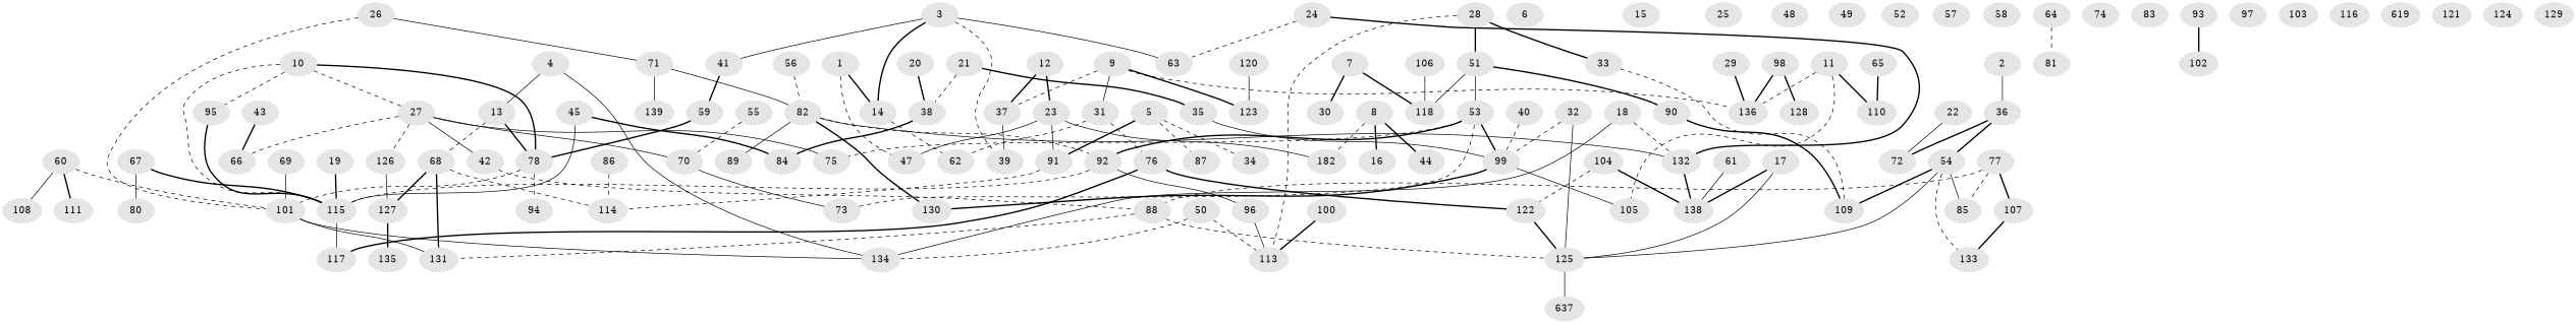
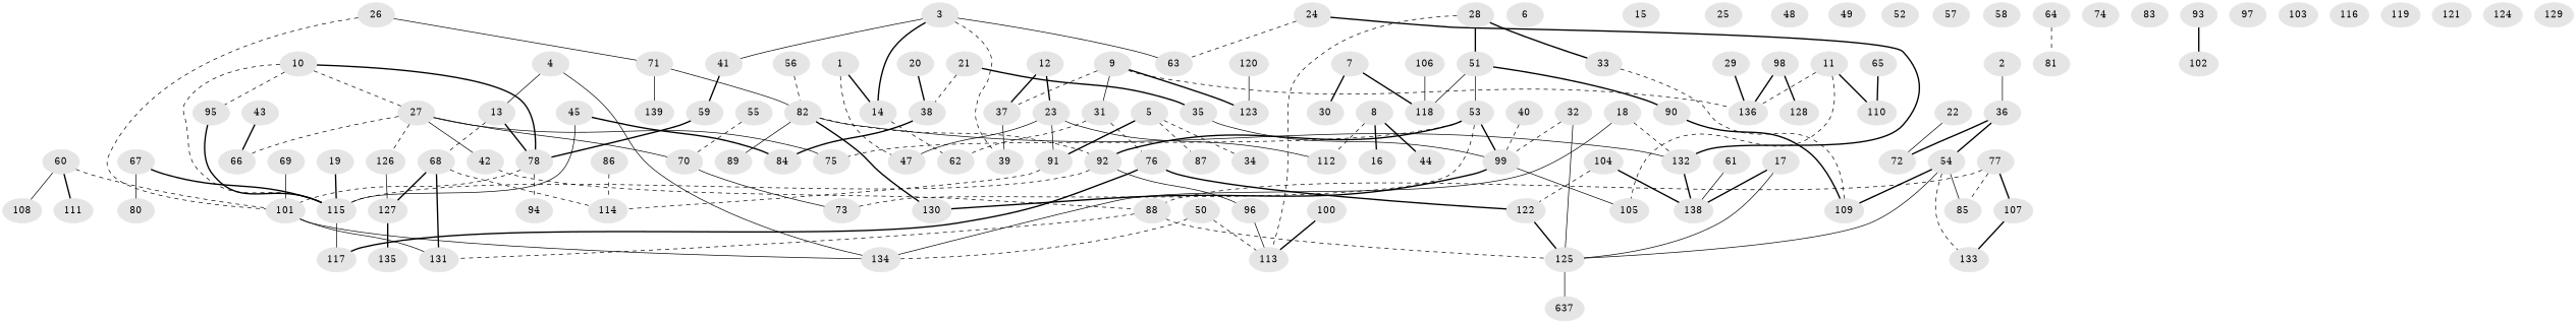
  graph {
    node [color=gray90 style=filled]
    edge [style=bold]
    1
    14
    47
    62
    2
    36
    72
    54
    3
    39
    41
    63
    59
    4
    13
    134
    78
    68
    5
    34
    87
    91
    114
    6
    7
    30
    118
    8
    16
    44
-   112 [label=182]
+   112
    9
    31
    37
    123
    136
    76
    10
    27
    115
    95
    42
    66
    70
    75
    126
    101
    94
    117
    11
    105
    110
    12
    23
    127
    131
    15
    17
    125
    138
    n61 [label=637]
    18
    132
    19
    20
    38
    84
    21
    35
    99
    22
    24
    25
    26
    71
    82
    139
    88
    73
    28
    33
    51
    113
    109
    53
    90
    29
    122
    32
    130
    85
    133
    40
    43
    45
    104
    48
    49
    50
    92
    52
    96
    55
    56
    89
    57
    58
    60
    108
    111
    61
    64
    81
    65
    67
    80
    135
    69
    74
    77
    107
    83
    86
    93
    102
    97
    98
    128
    100
    103
    106
    116
-   119 [label=619]
+   119
    120
    121
    124
    129
    1 -- 14
    1 -- 47 [style=dashed]
    14 -- 62 [style=dashed]
    2 -- 36 [style=solid]
    36 -- 72
    36 -- 54
    54 -- 125 [style=solid]
    54 -- 109
    54 -- 85 [style=solid]
    54 -- 133 [style=dashed]
    3 -- 14
    3 -- 39 [style=dashed]
    3 -- 41 [style=solid]
    3 -- 63 [style=solid]
    41 -- 59
    59 -- 78
    4 -- 13 [style=solid]
    4 -- 134 [style=solid]
    13 -- 78
    13 -- 68 [style=dashed]
    78 -- 101 [style=dashed]
    78 -- 94 [style=dashed]
    68 -- 114 [style=dashed]
    68 -- 127
    68 -- 131
    5 -- 34 [style=dashed]
    5 -- 87 [style=dashed]
    5 -- 91
    91 -- 114 [style=dashed]
    7 -- 30
    7 -- 118
    8 -- 16
    8 -- 44
    8 -- 112 [style=dashed]
    9 -- 31 [style=solid]
    9 -- 37 [style=dashed]
    9 -- 123
    9 -- 136 [style=dashed]
    31 -- 62 [style=dashed]
    31 -- 76 [style=dashed]
    37 -- 39 [style=solid]
    76 -- 117
    76 -- 122
    10 -- 78
    10 -- 27 [style=dashed]
    10 -- 115 [style=dashed]
    10 -- 95 [style=dashed]
    27 -- 42 [style=solid]
    27 -- 66 [style=dashed]
    27 -- 70 [style=solid]
    27 -- 75 [style=solid]
    27 -- 126 [style=dashed]
    115 -- 117 [style=solid]
    95 -- 115
    42 -- 88 [style=dashed]
    70 -- 73 [style=solid]
    126 -- 127 [style=solid]
    101 -- 134 [style=solid]
    101 -- 131 [style=solid]
    11 -- 136 [style=dashed]
    11 -- 105 [style=dashed]
    11 -- 110
    12 -- 37
    12 -- 23
    23 -- 47 [style=solid]
    23 -- 91 [style=solid]
    23 -- 112 [style=solid]
    127 -- 135
    17 -- 125 [style=solid]
    17 -- 138
    125 -- n61 [style=solid]
    18 -- 134 [style=solid]
    18 -- 132 [style=dashed]
    132 -- 138
    19 -- 115
    20 -- 38
    38 -- 84
    21 -- 38 [style=dashed]
    21 -- 35
    35 -- 99 [style=solid]
    99 -- 105 [style=solid]
    99 -- 130
    22 -- 72 [style=solid]
    24 -- 63 [style=dashed]
    24 -- 132
    26 -- 101 [style=dashed]
    26 -- 71 [style=solid]
    71 -- 82 [style=solid]
    71 -- 139 [style=solid]
    82 -- 132 [style=solid]
    82 -- 130
    82 -- 92 [style=dashed]
    82 -- 89 [style=solid]
    88 -- 131 [style=dashed]
    88 -- 125 [style=dashed]
    28 -- 33
    28 -- 51
    28 -- 113 [style=dashed]
    33 -- 109 [style=dashed]
    51 -- 118 [style=solid]
    51 -- 53 [style=solid]
    51 -- 90
    53 -- 75 [style=dashed]
    53 -- 99
    53 -- 73 [style=dashed]
    53 -- 92
    90 -- 109
    29 -- 136
    122 -- 125
    32 -- 125 [style=solid]
    32 -- 99 [style=dashed]
    40 -- 99 [style=dashed]
    43 -- 66
    45 -- 115 [style=solid]
    45 -- 84
    104 -- 138
    104 -- 122 [style=dashed]
    50 -- 134 [style=dashed]
    50 -- 113 [style=dashed]
    92 -- 115 [style=dashed]
    92 -- 96 [style=solid]
    96 -- 113 [style=solid]
    55 -- 70 [style=dashed]
    56 -- 82 [style=dashed]
    60 -- 101 [style=dashed]
    60 -- 108 [style=solid]
    60 -- 111
    61 -- 138 [style=solid]
    64 -- 81 [style=dashed]
    65 -- 110
    67 -- 115
    67 -- 80 [style=solid]
    69 -- 101 [style=solid]
    77 -- 88 [style=dashed]
    77 -- 85 [style=dashed]
    77 -- 107
    107 -- 133
    86 -- 114 [style=dashed]
    93 -- 102
    98 -- 136
    98 -- 128
    100 -- 113
    106 -- 118 [style=solid]
    120 -- 123 [style=solid]
  }
